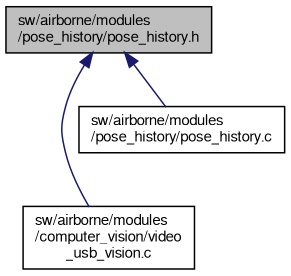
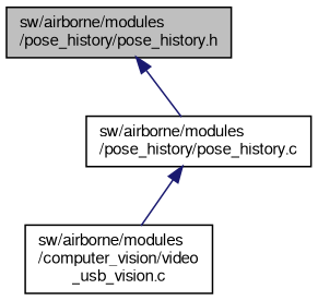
  digraph {
    node [color=black fillcolor=white fontname=FreeSans fontsize=10 shape=record style=filled]
    edge [color=midnightblue dir=back fontname=FreeSans fontsize=10 labelfontname=FreeSans labelfontsize=10 style=solid]
    n1 [fillcolor=grey75 fontcolor=black height=0.2 label="sw/airborne/modules\l/pose_history/pose_history.h" width=0.4]
    n2 [height=0.2 label="sw/airborne/modules\l/computer_vision/video\l_usb_vision.c" width=0.4]
    n3 [height=0.2 label="sw/airborne/modules\l/pose_history/pose_history.c" width=0.4]
-   n1 -> n2
+   n3 -> n2
    n1 -> n3
  }
